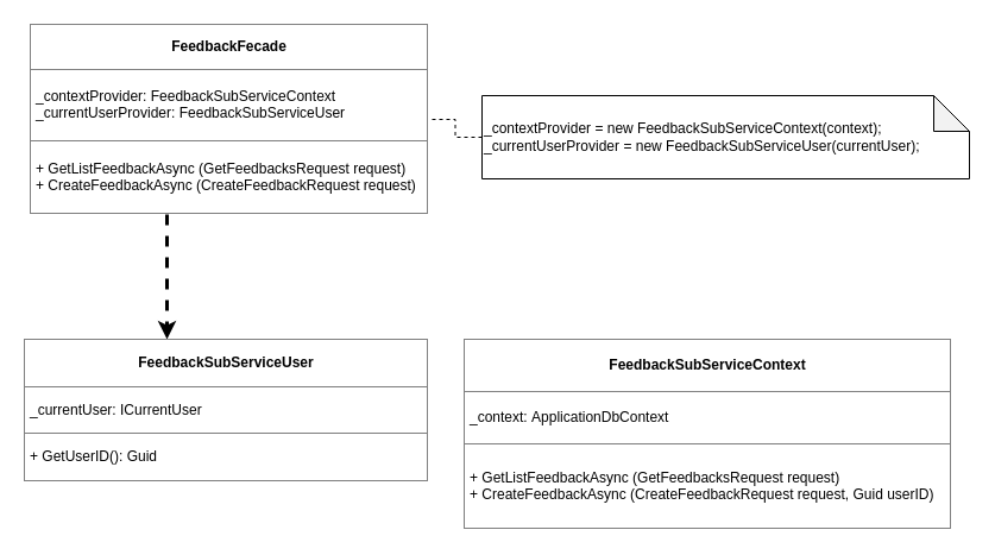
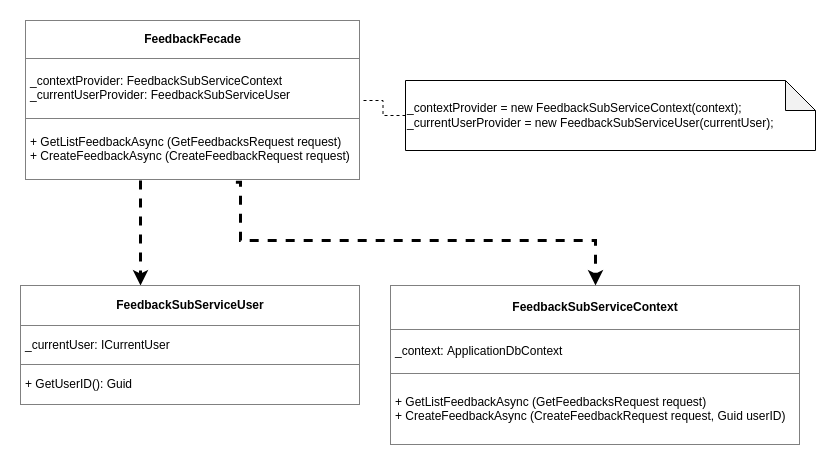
  <mxCell id="0" />
  <mxCell id="1" parent="0" />
  <mxCell id="2" style="edgeStyle=orthogonalEdgeStyle;rounded=0;orthogonalLoop=1;jettySize=auto;html=1;endArrow=classic;endFill=1;strokeWidth=3;dashed=1;" edge="1" parent="1" source="3" target="4"><mxGeometry relative="1" as="geometry"><Array as="points"><mxPoint x="140" y="225" /><mxPoint x="140" y="225" /></Array></mxGeometry></mxCell>
  <mxCell id="3" value="&lt;table border=&quot;1&quot; width=&quot;100%&quot; cellpadding=&quot;4&quot; style=&quot;width: 100% ; height: 100% ; border-collapse: collapse&quot;&gt;&lt;tbody&gt;&lt;tr&gt;&lt;th align=&quot;center&quot;&gt;FeedbackFecade&lt;br&gt;&lt;/th&gt;&lt;/tr&gt;&lt;tr&gt;&lt;td&gt;_contextProvider:&amp;nbsp;FeedbackSubServiceContext&lt;br&gt;_currentUserProvider:&amp;nbsp;FeedbackSubServiceUser&lt;br&gt;&lt;/td&gt;&lt;/tr&gt;&lt;tr&gt;&lt;td&gt;+&amp;nbsp;GetListFeedbackAsync (GetFeedbacksRequest request)&lt;br&gt;+&amp;nbsp;CreateFeedbackAsync (CreateFeedbackRequest request)&lt;br&gt;&lt;/td&gt;&lt;/tr&gt;&lt;/tbody&gt;&lt;/table&gt;" style="text;html=1;overflow=fill;labelBackgroundColor=#FFFFFF;" vertex="1" parent="1"><mxGeometry x="25" y="20" width="335" height="160" as="geometry" /></mxCell>
  <mxCell id="4" value="&lt;table border=&quot;1&quot; width=&quot;100%&quot; cellpadding=&quot;4&quot; style=&quot;width: 100% ; height: 100% ; border-collapse: collapse&quot;&gt;&lt;tbody&gt;&lt;tr&gt;&lt;th align=&quot;center&quot;&gt;FeedbackSubServiceUser&lt;/th&gt;&lt;/tr&gt;&lt;tr&gt;&lt;td&gt;_currentUser:&amp;nbsp;ICurrentUser&lt;br&gt;&lt;/td&gt;&lt;/tr&gt;&lt;tr&gt;&lt;td&gt;+&amp;nbsp;GetUserID(): Guid&lt;br&gt;&lt;/td&gt;&lt;/tr&gt;&lt;/tbody&gt;&lt;/table&gt;" style="text;html=1;overflow=fill;labelBackgroundColor=#FFFFFF;" vertex="1" parent="1"><mxGeometry x="20" y="285" width="340" height="120" as="geometry" /></mxCell>
  <mxCell id="5" value="&lt;table border=&quot;1&quot; width=&quot;100%&quot; cellpadding=&quot;4&quot; style=&quot;width: 100% ; height: 100% ; border-collapse: collapse&quot;&gt;&lt;tbody&gt;&lt;tr&gt;&lt;th align=&quot;center&quot;&gt;FeedbackSubServiceContext&lt;/th&gt;&lt;/tr&gt;&lt;tr&gt;&lt;td&gt;_context:&amp;nbsp;ApplicationDbContext&lt;br&gt;&lt;/td&gt;&lt;/tr&gt;&lt;tr&gt;&lt;td&gt;+&amp;nbsp;GetListFeedbackAsync (GetFeedbacksRequest request)&lt;br&gt;+&amp;nbsp;CreateFeedbackAsync (CreateFeedbackRequest request, Guid userID)&lt;/td&gt;&lt;/tr&gt;&lt;/tbody&gt;&lt;/table&gt;" style="text;html=1;overflow=fill;labelBackgroundColor=#FFFFFF;" vertex="1" parent="1"><mxGeometry x="390" y="285" width="410" height="160" as="geometry" /></mxCell>
  <mxCell id="6" style="edgeStyle=orthogonalEdgeStyle;rounded=0;orthogonalLoop=1;jettySize=auto;html=1;dashed=1;endArrow=none;endFill=0;" edge="1" parent="1" source="7" target="3"><mxGeometry relative="1" as="geometry" /></mxCell>
  <mxCell id="7" value="&lt;div&gt;_contextProvider = new FeedbackSubServiceContext(context);&lt;/div&gt;&lt;div&gt;_currentUserProvider = new FeedbackSubServiceUser(currentUser);&lt;/div&gt;" style="shape=note;whiteSpace=wrap;html=1;backgroundOutline=1;darkOpacity=0.05;labelBackgroundColor=#FFFFFF;align=left;" vertex="1" parent="1"><mxGeometry x="405" y="80" width="410" height="70" as="geometry" /></mxCell>
+ <mxCell id="8" style="edgeStyle=orthogonalEdgeStyle;rounded=0;orthogonalLoop=1;jettySize=auto;html=1;endArrow=classic;endFill=1;strokeWidth=3;exitX=0.628;exitY=1.011;exitDx=0;exitDy=0;entryX=0.5;entryY=0;entryDx=0;entryDy=0;dashed=1;exitPerimeter=0;" edge="1" parent="1" source="3" target="5"><mxGeometry relative="1" as="geometry"><mxPoint x="510" y="175" as="sourcePoint" /><mxPoint x="492.5" y="285" as="targetPoint" /><Array as="points"><mxPoint x="240" y="240" /><mxPoint x="595" y="240" /></Array></mxGeometry></mxCell>
